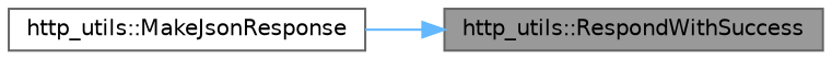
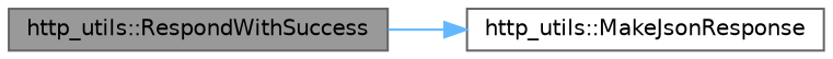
  digraph {
    rankdir=LR
    node [fontname=Helvetica fontsize=10 shape=box style=filled]
    n1 [color=gray40 fillcolor=grey60 fontcolor=black height=0.2 label="http_utils::RespondWithSuccess" width=0.4]
    n2 [color=grey40 fillcolor=white height=0.2 label="http_utils::MakeJsonResponse" width=0.4]
-   n2 -> n1 [color=steelblue1 fontname=Helvetica fontsize=10 labelfontname=Helvetica labelfontsize=10 style=solid]
+   n1 -> n2 [color=steelblue1 fontname=Helvetica fontsize=10 labelfontname=Helvetica labelfontsize=10 style=solid]
  }
